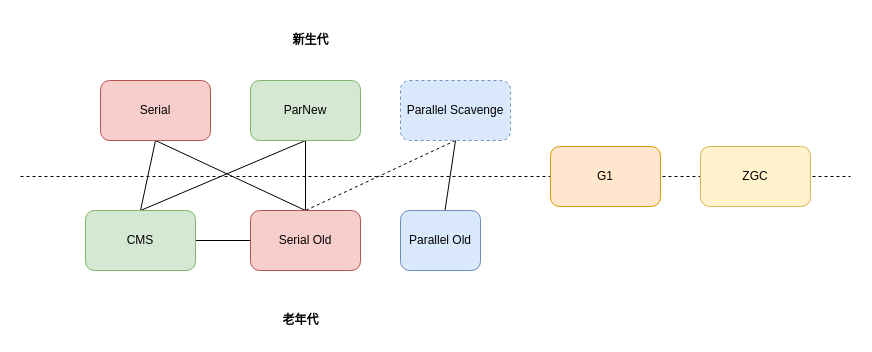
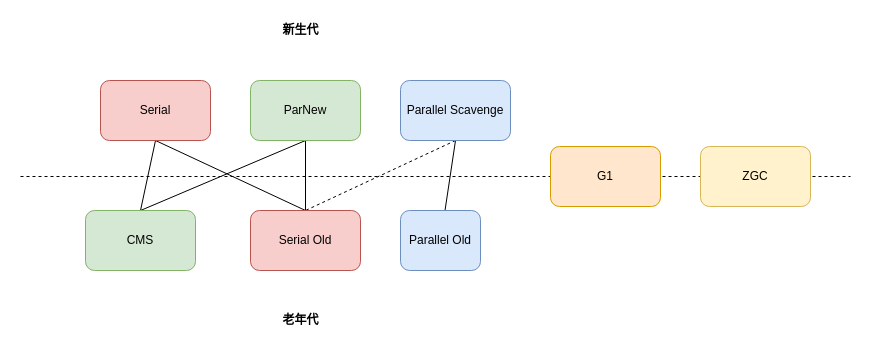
  <mxCell id="0" />
  <mxCell id="1" parent="0" />
  <mxCell id="2" style="rounded=0;orthogonalLoop=1;jettySize=auto;html=1;exitX=0.5;exitY=1;exitDx=0;exitDy=0;entryX=0.5;entryY=0;entryDx=0;entryDy=0;endArrow=none;endFill=0;" parent="1" source="4" target="13" edge="1"><mxGeometry relative="1" as="geometry" /></mxCell>
  <mxCell id="3" style="edgeStyle=none;rounded=0;orthogonalLoop=1;jettySize=auto;html=1;exitX=0.5;exitY=1;exitDx=0;exitDy=0;entryX=0.5;entryY=0;entryDx=0;entryDy=0;endArrow=none;endFill=0;" parent="1" source="4" target="12" edge="1"><mxGeometry relative="1" as="geometry" /></mxCell>
  <mxCell id="4" value="Serial" style="rounded=1;whiteSpace=wrap;html=1;fillColor=#f8cecc;strokeColor=#b85450;" parent="1" vertex="1"><mxGeometry x="100" y="80" width="110" height="60" as="geometry" /></mxCell>
  <mxCell id="5" style="edgeStyle=none;rounded=0;orthogonalLoop=1;jettySize=auto;html=1;exitX=0.5;exitY=1;exitDx=0;exitDy=0;entryX=0.5;entryY=0;entryDx=0;entryDy=0;endArrow=none;endFill=0;" parent="1" source="7" target="12" edge="1"><mxGeometry relative="1" as="geometry" /></mxCell>
  <mxCell id="6" style="edgeStyle=none;rounded=0;orthogonalLoop=1;jettySize=auto;html=1;exitX=0.5;exitY=1;exitDx=0;exitDy=0;endArrow=none;endFill=0;" parent="1" source="7" target="13" edge="1"><mxGeometry relative="1" as="geometry" /></mxCell>
  <mxCell id="7" value="ParNew" style="rounded=1;whiteSpace=wrap;html=1;fillColor=#d5e8d4;strokeColor=#82b366;" parent="1" vertex="1"><mxGeometry x="250" y="80" width="110" height="60" as="geometry" /></mxCell>
  <mxCell id="8" style="edgeStyle=none;rounded=0;orthogonalLoop=1;jettySize=auto;html=1;exitX=0.5;exitY=1;exitDx=0;exitDy=0;endArrow=none;endFill=0;" parent="1" source="10" target="14" edge="1"><mxGeometry relative="1" as="geometry" /></mxCell>
  <mxCell id="9" style="edgeStyle=none;rounded=0;orthogonalLoop=1;jettySize=auto;html=1;exitX=0.5;exitY=1;exitDx=0;exitDy=0;entryX=0.5;entryY=0;entryDx=0;entryDy=0;endArrow=none;endFill=0;dashed=1;" parent="1" source="10" target="13" edge="1"><mxGeometry relative="1" as="geometry" /></mxCell>
- <mxCell id="10" value="&lt;div&gt;&lt;span&gt;Parallel Scavenge&lt;/span&gt;&lt;br&gt;&lt;/div&gt;" style="rounded=1;whiteSpace=wrap;html=1;fillColor=#dae8fc;strokeColor=#6c8ebf;dashed=1;" parent="1" vertex="1"><mxGeometry x="400" y="80" width="110" height="60" as="geometry" /></mxCell>
- <mxCell id="11" style="edgeStyle=orthogonalEdgeStyle;rounded=0;orthogonalLoop=1;jettySize=auto;html=1;exitX=1;exitY=0.5;exitDx=0;exitDy=0;entryX=0;entryY=0.5;entryDx=0;entryDy=0;endArrow=none;endFill=0;" parent="1" source="12" target="13" edge="1"><mxGeometry relative="1" as="geometry" /></mxCell>
+ <mxCell id="10" value="&lt;div&gt;&lt;span&gt;Parallel Scavenge&lt;/span&gt;&lt;br&gt;&lt;/div&gt;" style="rounded=1;whiteSpace=wrap;html=1;fillColor=#dae8fc;strokeColor=#6c8ebf;" parent="1" vertex="1"><mxGeometry x="400" y="80" width="110" height="60" as="geometry" /></mxCell>
  <mxCell id="12" value="CMS" style="rounded=1;whiteSpace=wrap;html=1;fillColor=#d5e8d4;strokeColor=#82b366;" parent="1" vertex="1"><mxGeometry x="85" y="210" width="110" height="60" as="geometry" /></mxCell>
  <mxCell id="13" value="Serial Old" style="rounded=1;whiteSpace=wrap;html=1;fillColor=#f8cecc;strokeColor=#b85450;" parent="1" vertex="1"><mxGeometry x="250" y="210" width="110" height="60" as="geometry" /></mxCell>
  <mxCell id="14" value="Parallel Old" style="rounded=1;whiteSpace=wrap;html=1;fillColor=#dae8fc;strokeColor=#6c8ebf;" parent="1" vertex="1"><mxGeometry x="400" y="210" width="80" height="60" as="geometry" /></mxCell>
  <mxCell id="15" value="" style="line;strokeWidth=1;html=1;dashed=1;" parent="1" vertex="1"><mxGeometry x="20" y="171" width="830" height="10" as="geometry" /></mxCell>
  <mxCell id="16" value="G1" style="rounded=1;whiteSpace=wrap;html=1;fillColor=#ffe6cc;strokeColor=#d79b00;" parent="1" vertex="1"><mxGeometry x="550" y="146" width="110" height="60" as="geometry" /></mxCell>
  <mxCell id="17" value="ZGC" style="rounded=1;whiteSpace=wrap;html=1;fillColor=#fff2cc;strokeColor=#d6b656;" parent="1" vertex="1"><mxGeometry x="700" y="146" width="110" height="60" as="geometry" /></mxCell>
- <mxCell id="18" value="&lt;b&gt;新生代&lt;/b&gt;" style="text;html=1;align=center;verticalAlign=middle;resizable=0;points=[];autosize=1;strokeColor=none;fillColor=none;" parent="1" vertex="1"><mxGeometry x="285" y="30" width="50" height="20" as="geometry" /></mxCell>
+ <mxCell id="18" value="&lt;b&gt;新生代&lt;/b&gt;" style="text;html=1;align=center;verticalAlign=middle;resizable=0;points=[];autosize=1;strokeColor=none;fillColor=none;" parent="1" vertex="1"><mxGeometry x="275" y="20" width="50" height="20" as="geometry" /></mxCell>
  <mxCell id="19" value="&lt;b&gt;老年代&lt;/b&gt;" style="text;html=1;align=center;verticalAlign=middle;resizable=0;points=[];autosize=1;strokeColor=none;fillColor=none;" parent="1" vertex="1"><mxGeometry x="275" y="310" width="50" height="20" as="geometry" /></mxCell>
